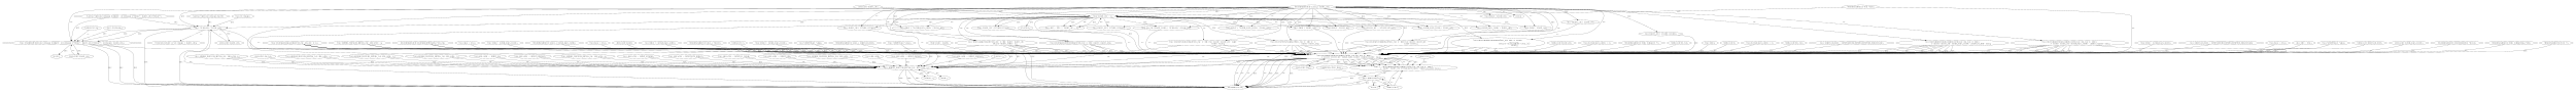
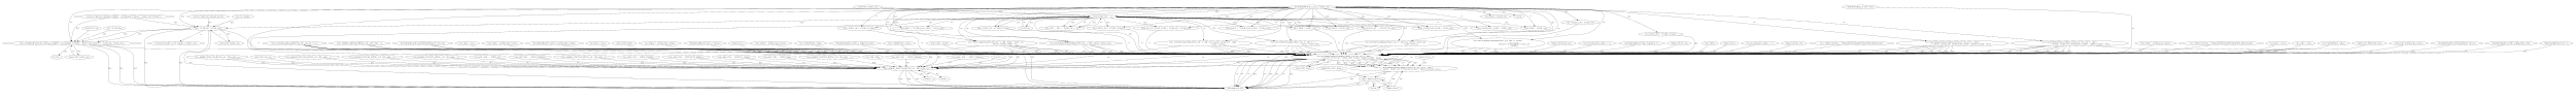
  digraph {
    fontname="Courier Prime"
    node [fontname="Courier Prime"]
    edge [fontname="Courier Prime"]
    n1 [label="(Call,SCLogDebug(\"absolute isdataat mismatch, id->isdataat %\"PRIu32\", buffer_len %\"PRIu32\"\", id->dataat, buffer_len))"]
    n2 [label="(Call,DetectEngineContentInspection(de_ctx, det_ctx, s, smd+1,\n                f, buffer, buffer_len, stream_start_offset, inspection_mode, data))"]
    n3 [label="(Block,)"]
    n4 [label="(MethodReturn,int)"]
    n5 [label="(Identifier,buffer_len)"]
    n6 [label="(Call,r = DetectEngineContentInspection(de_ctx, det_ctx, s, smd+1,\n                f, buffer, buffer_len, stream_start_offset, inspection_mode, data))"]
    n7 [label="(Call,KEYWORD_PROFILING_END(det_ctx, smd->type, 1))"]
    n8 [label="(Identifier,data)"]
    n9 [label="(Call,id->dataat < buffer_len)"]
    n10 [label="(Identifier,buffer_len)"]
    n11 [label="(ControlStructure,if (id->dataat < buffer_len))"]
    n12 [label="(Call,buffer_len == 0)"]
    n13 [label="(Call,DetectLuaMatchBuffer(det_ctx, s, smd, buffer, buffer_len,\n                    det_ctx->buffer_offset, f))"]
    n14 [label="(Call,buffer_len > urilend->urilen1)"]
    n15 [label="(Call,depth >= (stream_start_offset + buffer_len))"]
    n16 [label="(Call,depth >= (stream_start_offset + buffer_len))"]
    n17 [label="(Call,buffer_len > urilend->urilen1)"]
    n18 [label="(Call,depth = buffer_len)"]
    n19 [label="(Call,stream_start_offset + buffer_len)"]
    n20 [label="(Call,stream_start_offset + buffer_len)"]
    n21 [label="(Call,buffer_len < urilend->urilen1)"]
    n22 [label="(Call,DetectByteExtractDoMatch(det_ctx, smd, s, buffer,\n                                     buffer_len,\n                                     &det_ctx->bj_values[bed->local_id],\n                                     endian))"]
    n23 [label="(Call,depth > buffer_len)"]
    n24 [label="(Literal,0)"]
    n25 [label="(Call,DetectBase64DecodeDoMatch(det_ctx, s, smd, buffer, buffer_len))"]
    n26 [label="(Call,DetectPcrePayloadMatch(det_ctx, s, smd, p, f,\n                                       buffer, buffer_len))"]
    n27 [label="(Call,depth = buffer_len)"]
    n28 [label="(Call,buffer_len == urilend->urilen1)"]
    n29 [label="(Call,smd == NULL || buffer_len == 0)"]
    n30 [label="(Call,DetectBytetestDoMatch(det_ctx, s, smd->ctx, buffer, buffer_len, flags,\n                                  offset, value))"]
    n31 [label="(Call,DetectBytejumpDoMatch(det_ctx, s, smd->ctx, buffer, buffer_len,\n                                  flags, offset))"]
    n32 [label="(Call,det_ctx->buffer_offset + id->dataat > buffer_len)"]
    n33 [label="(MethodParameterIn,uint32_t buffer_len)"]
    n34 [label="(Call,sbuffer_len > buffer_len)"]
    n35 [label="(Call,depth = buffer_len)"]
    n36 [label="(Call,buffer_len < urilend->urilen2)"]
    n37 [label="(Call,DetectEngineContentInspection(de_ctx, det_ctx, s, smd+1,\n                    f, buffer, buffer_len, stream_start_offset, inspection_mode, data))"]
    n38 [label="(Call,DetectEngineContentInspection(de_ctx, det_ctx, s, smd+1,\n                        f, buffer, buffer_len, stream_start_offset, inspection_mode, data))"]
    1000132
    n40 [label="(Call,SCReturnInt(r))"]
    n41 [label="(Block,)"]
    n42 [label="(Literal,1)"]
    n43 [label="(Block,)"]
    n44 [label="(Identifier,r)"]
    n45 [label="(Identifier,buffer_len)"]
    n46 [label="(Call,stream_start_offset != 0)"]
    n47 [label="(Call,KEYWORD_PROFILING_END(det_ctx, smd->type, 0))"]
    n48 [label="(MethodParameterIn,const Signature *s)"]
    n49 [label="(Identifier,de_ctx)"]
    n50 [label="(Call,smd+1)"]
    n51 [label="(Identifier,s)"]
    n52 [label="(Call,stream_start_offset != 0)"]
    n53 [label="(Identifier,det_ctx)"]
    n54 [label="(Call,smd->type == DETECT_AL_URILEN)"]
    n55 [label="(Call,smd->type == DETECT_PCRE)"]
    n56 [label="(Call,inspection_mode == DETECT_ENGINE_CONTENT_INSPECTION_MODE_PAYLOAD)"]
    n57 [label="(Call,KEYWORD_PROFILING_END(det_ctx, smd->type, 1))"]
    n58 [label="(Identifier,buffer_len)"]
    n59 [label="(Call,depth - stream_start_offset)"]
    n60 [label="(Identifier,r)"]
    n61 [label="(Call,inspection_mode == DETECT_ENGINE_CONTENT_INSPECTION_MODE_PAYLOAD)"]
    n62 [label="(Call,smd->type)"]
    n63 [label="(Call,data != NULL)"]
    n64 [label="(Call,smd->type == DETECT_CONTENT)"]
    n65 [label="(Call,smd == NULL)"]
    n66 [label="(Call,(DCERPCState *)data)"]
    n67 [label="(Call,KEYWORD_PROFILING_END(det_ctx, smd->type, 1))"]
    n68 [label="(Call,smd->type == DETECT_ISDATAAT)"]
    n69 [label="(JumpTarget,final_match:)"]
    n70 [label="(Identifier,inspection_mode)"]
    n71 [label="(Identifier,stream_start_offset)"]
    n72 [label="(MethodParameterIn,DetectEngineCtx *de_ctx)"]
    n73 [label="(Call,id->dataat)"]
    n74 [label="(Literal,1)"]
    n75 [label="(Call,KEYWORD_PROFILING_END(det_ctx, smd->type, 0))"]
    n76 [label="(Identifier,det_ctx)"]
    n77 [label="(Identifier,id)"]
    n78 [label="(MethodParameterIn,const SigMatchData *smd)"]
    n79 [label="(Call,KEYWORD_PROFILING_END(det_ctx, smd->type, 1))"]
    n80 [label="(MethodParameterIn,Flow *f)"]
    n81 [label="(Call,DetectBase64DataDoMatch(de_ctx, det_ctx, s, f))"]
    n82 [label="(Call,data != NULL)"]
    n83 [label="(Call,KEYWORD_PROFILING_END(det_ctx, smd->type, 1))"]
    n84 [label="(Call,depth - stream_start_offset)"]
    n85 [label="(Call,smd->type == DETECT_LUA)"]
    n86 [label="(Call,smd->type == DETECT_BYTETEST)"]
    n87 [label="(Call,KEYWORD_PROFILING_END(det_ctx, smd->type, 0))"]
    n88 [label="(Call,smd->type == DETECT_BYTEJUMP)"]
    n89 [label="(Call,id->dataat)"]
    n90 [label="(MethodParameterIn,uint32_t stream_start_offset)"]
    n91 [label="(MethodParameterIn,DetectEngineThreadCtx *det_ctx)"]
    n92 [label="(Call,data != NULL)"]
    n93 [label="(Identifier,buffer)"]
    n94 [label="(Call,depth <= stream_start_offset)"]
    n95 [label="(MethodParameterIn,uint8_t *buffer)"]
    n96 [label="(Identifier,f)"]
    n97 [label="(Literal,\"absolute isdataat mismatch, id->isdataat %\"PRIu32\", buffer_len %\"PRIu32\"\")"]
    n98 [label="(Call,depth <= stream_start_offset)"]
    n99 [label="(Literal,\"absolute isdataat match\")"]
    n100 [label="(Call,(DCERPCState *)data)"]
    n101 [label="(MethodParameterIn,uint8_t inspection_mode)"]
    n102 [label="(Call,(DCERPCState *)data)"]
    n103 [label="(Flow,found - buffer)"]
    n104 [label="(Call,smd->type == DETECT_BYTE_EXTRACT)"]
    n105 [label="(MethodParameterIn,void *data)"]
    n1 -> n2 [label="DDG: "]
    n1 -> n3 [label="AST: "]
    n1 -> n4 [label="DDG: "]
    n1 -> n4 [label="DDG: "]
    n1 -> n4 [label="DDG: "]
    n1 -> n5 [label="CFG: "]
    n2 -> n4 [label="DDG: "]
    n2 -> n4 [label="DDG: "]
    n2 -> n4 [label="DDG: "]
    n2 -> n4 [label="DDG: "]
    n2 -> n4 [label="DDG: "]
    n2 -> n4 [label="DDG: "]
    n2 -> n4 [label="DDG: "]
    n2 -> n4 [label="DDG: "]
    n2 -> n4 [label="DDG: "]
    n2 -> n6 [label="AST: "]
    n2 -> n6 [label="DDG: "]
    n2 -> n6 [label="DDG: "]
    n2 -> n6 [label="DDG: "]
    n2 -> n6 [label="DDG: "]
    n2 -> n6 [label="DDG: "]
    n2 -> n6 [label="DDG: "]
    n2 -> n6 [label="DDG: "]
    n2 -> n6 [label="DDG: "]
    n2 -> n6 [label="DDG: "]
    n2 -> n6 [label="DDG: "]
    n2 -> n7 [label="DDG: "]
    n2 -> n8 [label="CFG: "]
    n5 -> n1 [label="AST: "]
    n6 -> n2 [label="CFG: "]
    n6 -> n4 [label="DDG: "]
    n6 -> n40 [label="DDG: "]
    n6 -> n41 [label="AST: "]
    n7 -> n4 [label="DDG: "]
    n7 -> n4 [label="DDG: "]
    n7 -> n4 [label="DDG: "]
    n7 -> n42 [label="CFG: "]
    n7 -> n43 [label="AST: "]
    n8 -> n2 [label="AST: "]
    n9 -> n1 [label="DDG: "]
    n9 -> n1 [label="DDG: "]
    n9 -> n2 [label="DDG: "]
    n9 -> n4 [label="DDG: "]
    n9 -> n4 [label="DDG: "]
    n9 -> n4 [label="DDG: "]
    n9 -> n10 [label="CFG: "]
    n9 -> n11 [label="DDG: "]
    n10 -> n9 [label="AST: "]
    n12 -> n2 [label="DDG: "]
    n12 -> n4 [label="DDG: "]
    n12 -> n9 [label="DDG: "]
    n12 -> n13 [label="DDG: "]
    n12 -> n14 [label="DDG: "]
    n12 -> n15 [label="DDG: "]
    n12 -> n16 [label="DDG: "]
    n12 -> n17 [label="DDG: "]
    n12 -> n18 [label="DDG: "]
    n12 -> n19 [label="DDG: "]
    n12 -> n20 [label="DDG: "]
    n12 -> n21 [label="DDG: "]
    n12 -> n22 [label="DDG: "]
    n12 -> n23 [label="DDG: "]
    n12 -> n24 [label="CFG: "]
    n12 -> n25 [label="DDG: "]
    n12 -> n26 [label="DDG: "]
    n12 -> n27 [label="DDG: "]
    n12 -> n28 [label="DDG: "]
    n12 -> n29 [label="AST: "]
    n12 -> n29 [label="DDG: "]
    n12 -> n29 [label="DDG: "]
    n12 -> n30 [label="DDG: "]
    n12 -> n31 [label="DDG: "]
    n12 -> n32 [label="DDG: "]
    n13 -> n2 [label="DDG: "]
    n13 -> n2 [label="DDG: "]
    n13 -> n2 [label="DDG: "]
    n13 -> n2 [label="DDG: "]
    n13 -> n2 [label="DDG: "]
    n13 -> n7 [label="DDG: "]
    n14 -> n2 [label="DDG: "]
    n17 -> n2 [label="DDG: "]
    n21 -> n2 [label="DDG: "]
    n22 -> n2 [label="DDG: "]
    n22 -> n2 [label="DDG: "]
    n22 -> n2 [label="DDG: "]
    n22 -> n2 [label="DDG: "]
    n22 -> n7 [label="DDG: "]
    n23 -> n2 [label="DDG: "]
-   n105 -> n12 [label="AST: "]
+   n24 -> n12 [label="AST: "]
    n25 -> n2 [label="DDG: "]
    n25 -> n2 [label="DDG: "]
    n25 -> n2 [label="DDG: "]
    n25 -> n2 [label="DDG: "]
    n26 -> n2 [label="DDG: "]
    n26 -> n2 [label="DDG: "]
    n26 -> n2 [label="DDG: "]
    n26 -> n2 [label="DDG: "]
    n26 -> n2 [label="DDG: "]
    n26 -> n7 [label="DDG: "]
    n28 -> n2 [label="DDG: "]
    n29 -> n12 [label="CFG: "]
    n30 -> n2 [label="DDG: "]
    n30 -> n2 [label="DDG: "]
    n30 -> n2 [label="DDG: "]
    n30 -> n7 [label="DDG: "]
    n31 -> n2 [label="DDG: "]
    n31 -> n2 [label="DDG: "]
    n31 -> n2 [label="DDG: "]
    n31 -> n7 [label="DDG: "]
    n32 -> n2 [label="DDG: "]
    n33 -> n1 [label="DDG: "]
    n33 -> n2 [label="DDG: "]
    n33 -> n4 [label="DDG: "]
    n33 -> n9 [label="AST: "]
    n33 -> n12 [label="DDG: "]
    n33 -> n13 [label="DDG: "]
    n33 -> n14 [label="DDG: "]
    n33 -> n15 [label="DDG: "]
    n33 -> n16 [label="DDG: "]
    n33 -> n17 [label="DDG: "]
    n33 -> n18 [label="DDG: "]
    n33 -> n19 [label="DDG: "]
    n33 -> n20 [label="DDG: "]
    n33 -> n21 [label="DDG: "]
    n33 -> n22 [label="DDG: "]
    n33 -> n23 [label="DDG: "]
    n33 -> n25 [label="DDG: "]
    n33 -> n26 [label="DDG: "]
    n33 -> n27 [label="DDG: "]
    n33 -> n28 [label="DDG: "]
    n33 -> n30 [label="DDG: "]
    n33 -> n31 [label="DDG: "]
    n33 -> n32 [label="DDG: "]
    n33 -> n34 [label="DDG: "]
    n33 -> n35 [label="DDG: "]
    n33 -> n36 [label="DDG: "]
    n33 -> n37 [label="DDG: "]
    n33 -> n38 [label="DDG: "]
    n33 -> 1000132 [label="AST: "]
    n34 -> n2 [label="DDG: "]
    n36 -> n2 [label="DDG: "]
    n37 -> n2 [label="DDG: "]
    n37 -> n2 [label="DDG: "]
    n37 -> n2 [label="DDG: "]
    n37 -> n2 [label="DDG: "]
    n37 -> n2 [label="DDG: "]
    n37 -> n2 [label="DDG: "]
    n37 -> n2 [label="DDG: "]
    n37 -> n2 [label="DDG: "]
    n38 -> n2 [label="DDG: "]
    n38 -> n2 [label="DDG: "]
    n38 -> n2 [label="DDG: "]
    n38 -> n2 [label="DDG: "]
    n38 -> n2 [label="DDG: "]
    n38 -> n2 [label="DDG: "]
    n38 -> n2 [label="DDG: "]
    n38 -> n2 [label="DDG: "]
    n38 -> n7 [label="DDG: "]
    n40 -> n4 [label="DDG: "]
    n40 -> n4 [label="DDG: "]
    n40 -> n41 [label="AST: "]
    n40 -> n44 [label="CFG: "]
    n42 -> n7 [label="AST: "]
    n44 -> n6 [label="CFG: "]
    n44 -> n40 [label="AST: "]
    n45 -> n2 [label="AST: "]
    n46 -> n2 [label="DDG: "]
    n47 -> n7 [label="DDG: "]
    n48 -> n2 [label="DDG: "]
    n49 -> n2 [label="AST: "]
    n50 -> n2 [label="AST: "]
    n51 -> n2 [label="AST: "]
    n52 -> n2 [label="DDG: "]
    n53 -> n2 [label="AST: "]
    n54 -> n7 [label="DDG: "]
    n55 -> n7 [label="DDG: "]
    n56 -> n2 [label="DDG: "]
    n57 -> n7 [label="DDG: "]
    n58 -> n12 [label="AST: "]
    n59 -> n2 [label="DDG: "]
    n60 -> n6 [label="AST: "]
    n61 -> n2 [label="DDG: "]
    n62 -> n7 [label="AST: "]
    n63 -> n2 [label="DDG: "]
    n64 -> n7 [label="DDG: "]
    n65 -> n2 [label="DDG: "]
    n66 -> n2 [label="DDG: "]
    n67 -> n2 [label="DDG: "]
    n67 -> n7 [label="DDG: "]
    n68 -> n7 [label="DDG: "]
    n69 -> n40 [label="CFG: "]
    n70 -> n2 [label="AST: "]
    n71 -> n2 [label="AST: "]
    n72 -> n2 [label="DDG: "]
    n73 -> n9 [label="AST: "]
    n74 -> n7 [label="CFG: "]
    n75 -> n7 [label="DDG: "]
    n75 -> n7 [label="DDG: "]
    n76 -> n7 [label="AST: "]
    n77 -> n1 [label="CFG: "]
    n78 -> n2 [label="DDG: "]
    n79 -> n7 [label="DDG: "]
    n80 -> n2 [label="DDG: "]
    n81 -> n2 [label="DDG: "]
    n81 -> n2 [label="DDG: "]
    n81 -> n2 [label="DDG: "]
    n81 -> n7 [label="DDG: "]
    n82 -> n2 [label="DDG: "]
    n83 -> n7 [label="DDG: "]
    n84 -> n2 [label="DDG: "]
    n85 -> n7 [label="DDG: "]
    n86 -> n7 [label="DDG: "]
    n87 -> n7 [label="DDG: "]
    n88 -> n7 [label="DDG: "]
    n89 -> n1 [label="AST: "]
    n90 -> n2 [label="DDG: "]
    n91 -> n2 [label="DDG: "]
    n91 -> n7 [label="DDG: "]
    n92 -> n2 [label="DDG: "]
    n93 -> n2 [label="AST: "]
    n94 -> n2 [label="DDG: "]
    n95 -> n2 [label="DDG: "]
    n96 -> n2 [label="AST: "]
    n97 -> n1 [label="AST: "]
    n97 -> n9 [label="CFG: "]
    n98 -> n2 [label="DDG: "]
    n99 -> n9 [label="CFG: "]
    n100 -> n2 [label="DDG: "]
    n101 -> n2 [label="DDG: "]
    n102 -> n2 [label="DDG: "]
    n103 -> n2 [label="DDG: "]
    n104 -> n7 [label="DDG: "]
    n105 -> n2 [label="DDG: "]
  }
